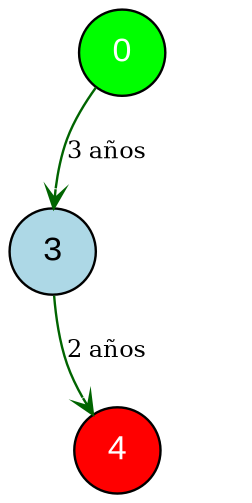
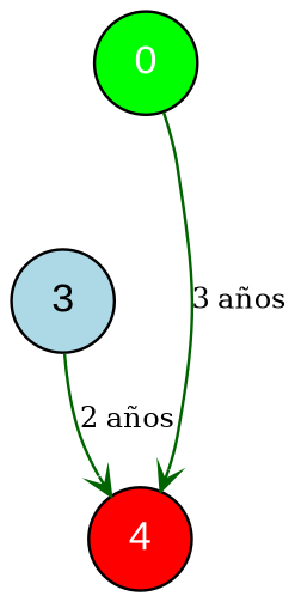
  digraph {
    rankdir=TB
    node [fontcolor=white fontname=Arial shape=circle style=filled]
    edge [arrowhead=vee arrowsize=0.8 color=darkgreen fontsize=10]
    0 [fillcolor=green]
    3 [fillcolor=lightblue fontcolor=""]
    n3 [fillcolor=red label=4]
-   0 -> 3 [label="3 años"]
+   0 -> n3 [label="3 años"]
    3 -> n3 [label="2 años"]
  }
